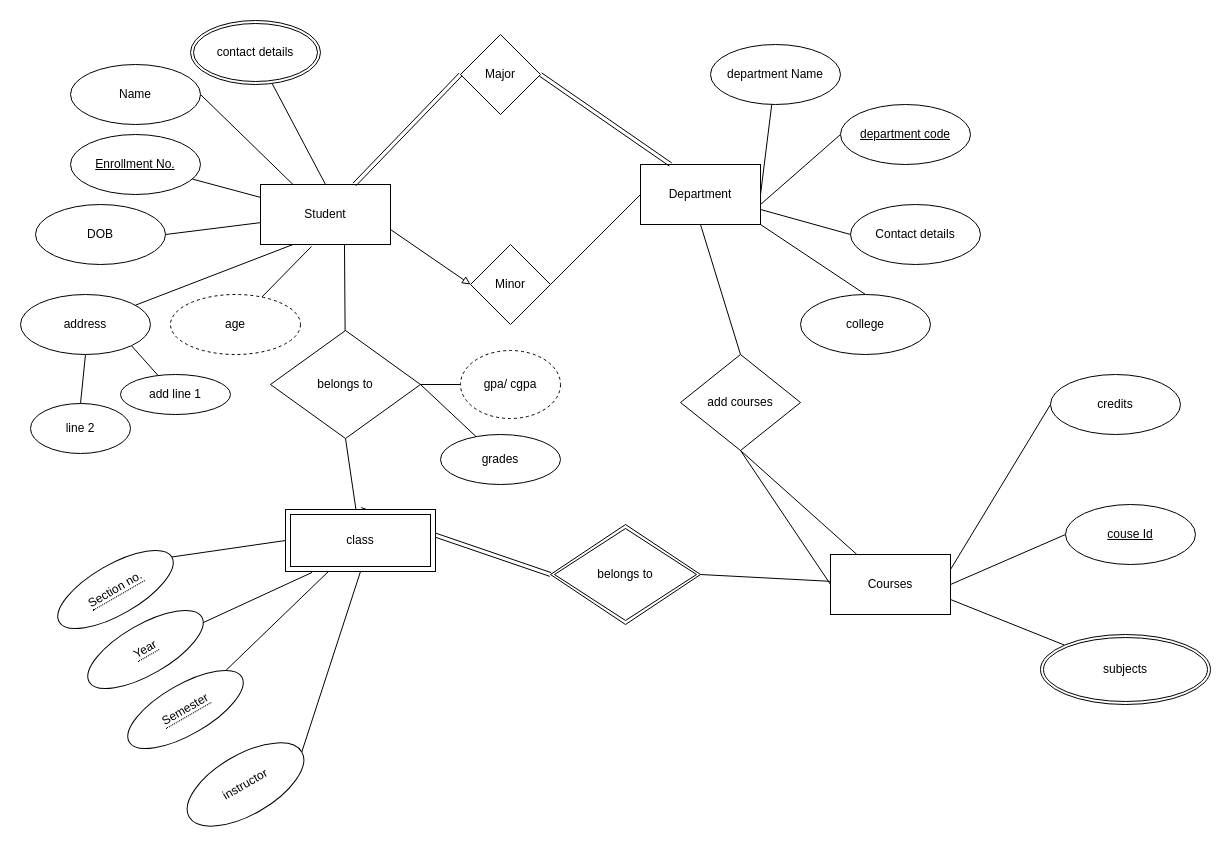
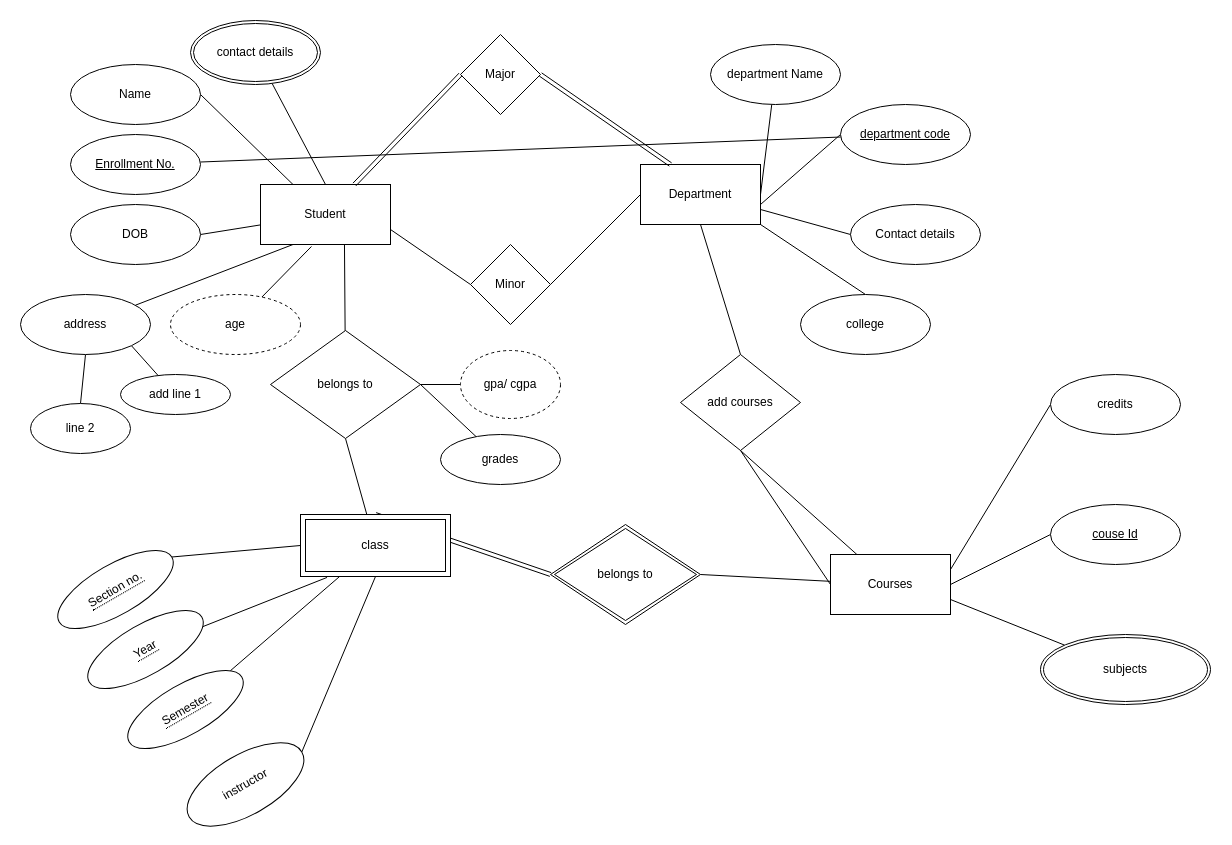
  <mxCell id="0" />
  <mxCell id="1" parent="0" />
- <mxCell id="2" style="rounded=0;orthogonalLoop=1;jettySize=auto;html=1;endArrow=block;endFill=0;entryX=0;entryY=0.5;entryDx=0;entryDy=0;exitX=1;exitY=0.75;exitDx=0;exitDy=0;" edge="1" parent="1" source="4" target="20"><mxGeometry relative="1" as="geometry" /></mxCell>
+ <mxCell id="2" style="rounded=0;orthogonalLoop=1;jettySize=auto;html=1;endArrow=none;endFill=0;entryX=0;entryY=0.5;entryDx=0;entryDy=0;exitX=1;exitY=0.75;exitDx=0;exitDy=0;" edge="1" parent="1" source="4" target="20"><mxGeometry relative="1" as="geometry" /></mxCell>
  <mxCell id="3" style="edgeStyle=none;rounded=0;orthogonalLoop=1;jettySize=auto;html=1;exitX=0.5;exitY=0;exitDx=0;exitDy=0;entryX=0.628;entryY=0.984;entryDx=0;entryDy=0;endArrow=none;endFill=0;strokeColor=#000000;entryPerimeter=0;" edge="1" parent="1" source="4" target="54"><mxGeometry relative="1" as="geometry"><mxPoint x="275" y="94" as="targetPoint" /></mxGeometry></mxCell>
  <mxCell id="4" value="Student" style="rounded=0;whiteSpace=wrap;html=1;" vertex="1" parent="1"><mxGeometry x="260" y="184" width="130" height="60" as="geometry" /></mxCell>
  <mxCell id="5" style="rounded=0;orthogonalLoop=1;jettySize=auto;html=1;exitX=1;exitY=0.5;exitDx=0;exitDy=0;entryX=0.25;entryY=0;entryDx=0;entryDy=0;endArrow=none;endFill=0;" edge="1" parent="1" source="6" target="4"><mxGeometry relative="1" as="geometry" /></mxCell>
  <mxCell id="6" value="Name" style="ellipse;whiteSpace=wrap;html=1;" vertex="1" parent="1"><mxGeometry x="70" y="64" width="130" height="60" as="geometry" /></mxCell>
- <mxCell id="7" style="rounded=0;orthogonalLoop=1;jettySize=auto;html=1;endArrow=none;endFill=0;" edge="1" parent="1" source="8" target="4"><mxGeometry relative="1" as="geometry" /></mxCell>
+ <mxCell id="7" style="rounded=0;orthogonalLoop=1;jettySize=auto;html=1;endArrow=none;endFill=0;" edge="1" parent="1" source="8" target="29"><mxGeometry relative="1" as="geometry" /></mxCell>
  <mxCell id="8" value="&lt;u&gt;Enrollment No.&lt;/u&gt;" style="ellipse;whiteSpace=wrap;html=1;" vertex="1" parent="1"><mxGeometry x="70" y="134" width="130" height="60" as="geometry" /></mxCell>
  <mxCell id="9" style="rounded=0;orthogonalLoop=1;jettySize=auto;html=1;exitX=1;exitY=0.5;exitDx=0;exitDy=0;endArrow=none;endFill=0;" edge="1" parent="1" source="10" target="4"><mxGeometry relative="1" as="geometry" /></mxCell>
- <mxCell id="10" value="DOB" style="ellipse;whiteSpace=wrap;html=1;" vertex="1" parent="1"><mxGeometry x="35" y="204" width="130" height="60" as="geometry" /></mxCell>
+ <mxCell id="10" value="DOB" style="ellipse;whiteSpace=wrap;html=1;" vertex="1" parent="1"><mxGeometry x="70" y="204" width="130" height="60" as="geometry" /></mxCell>
  <mxCell id="11" style="rounded=0;orthogonalLoop=1;jettySize=auto;html=1;entryX=0.392;entryY=1.033;entryDx=0;entryDy=0;endArrow=none;endFill=0;entryPerimeter=0;" edge="1" parent="1" source="12" target="4"><mxGeometry relative="1" as="geometry" /></mxCell>
  <mxCell id="12" value="age" style="ellipse;whiteSpace=wrap;html=1;dashed=1;" vertex="1" parent="1"><mxGeometry x="170" y="294" width="130" height="60" as="geometry" /></mxCell>
  <mxCell id="13" style="edgeStyle=none;rounded=0;orthogonalLoop=1;jettySize=auto;html=1;exitX=1;exitY=0.5;exitDx=0;exitDy=0;endArrow=none;endFill=0;strokeColor=#000000;" edge="1" parent="1" source="15" target="25"><mxGeometry relative="1" as="geometry" /></mxCell>
  <mxCell id="14" style="edgeStyle=none;rounded=0;orthogonalLoop=1;jettySize=auto;html=1;exitX=0.5;exitY=1;exitDx=0;exitDy=0;entryX=0.5;entryY=0;entryDx=0;entryDy=0;endArrow=none;endFill=0;strokeColor=#000000;" edge="1" parent="1" source="15" target="33"><mxGeometry relative="1" as="geometry" /></mxCell>
  <mxCell id="15" value="Department" style="rounded=0;whiteSpace=wrap;html=1;" vertex="1" parent="1"><mxGeometry x="640" y="164" width="120" height="60" as="geometry" /></mxCell>
  <mxCell id="16" value="Major" style="rhombus;whiteSpace=wrap;html=1;" vertex="1" parent="1"><mxGeometry x="460" y="34" width="80" height="80" as="geometry" /></mxCell>
  <mxCell id="17" value="" style="shape=link;html=1;entryX=0;entryY=0.5;entryDx=0;entryDy=0;" edge="1" parent="1" source="4" target="16"><mxGeometry width="100" relative="1" as="geometry"><mxPoint x="390" y="194" as="sourcePoint" /><mxPoint x="500" y="234" as="targetPoint" /><Array as="points" /></mxGeometry></mxCell>
  <mxCell id="18" value="" style="shape=link;html=1;exitX=0.25;exitY=0;exitDx=0;exitDy=0;entryX=1;entryY=0.5;entryDx=0;entryDy=0;" edge="1" parent="1" source="15" target="16"><mxGeometry width="100" relative="1" as="geometry"><mxPoint x="400" y="204" as="sourcePoint" /><mxPoint x="440" y="144" as="targetPoint" /><Array as="points" /></mxGeometry></mxCell>
  <mxCell id="19" style="rounded=0;orthogonalLoop=1;jettySize=auto;html=1;exitX=1;exitY=0.5;exitDx=0;exitDy=0;entryX=0;entryY=0.5;entryDx=0;entryDy=0;endArrow=none;endFill=0;" edge="1" parent="1" source="20" target="15"><mxGeometry relative="1" as="geometry" /></mxCell>
  <mxCell id="20" value="Minor" style="rhombus;whiteSpace=wrap;html=1;" vertex="1" parent="1"><mxGeometry x="470" y="244" width="80" height="80" as="geometry" /></mxCell>
  <mxCell id="21" style="edgeStyle=none;rounded=0;orthogonalLoop=1;jettySize=auto;html=1;entryX=0.25;entryY=1;entryDx=0;entryDy=0;endArrow=none;endFill=0;strokeColor=#000000;" edge="1" parent="1" source="24" target="4"><mxGeometry relative="1" as="geometry" /></mxCell>
  <mxCell id="22" style="edgeStyle=none;rounded=0;orthogonalLoop=1;jettySize=auto;html=1;exitX=0.5;exitY=1;exitDx=0;exitDy=0;entryX=0.5;entryY=0;entryDx=0;entryDy=0;endArrow=none;endFill=0;strokeColor=#000000;" edge="1" parent="1" source="24" target="55"><mxGeometry relative="1" as="geometry" /></mxCell>
  <mxCell id="23" style="edgeStyle=none;rounded=0;orthogonalLoop=1;jettySize=auto;html=1;exitX=1;exitY=1;exitDx=0;exitDy=0;endArrow=none;endFill=0;strokeColor=#000000;" edge="1" parent="1" source="24" target="56"><mxGeometry relative="1" as="geometry" /></mxCell>
  <mxCell id="24" value="address" style="ellipse;whiteSpace=wrap;html=1;" vertex="1" parent="1"><mxGeometry x="20" y="294" width="130" height="60" as="geometry" /></mxCell>
  <mxCell id="25" value="department Name" style="ellipse;whiteSpace=wrap;html=1;" vertex="1" parent="1"><mxGeometry x="710" y="44" width="130" height="60" as="geometry" /></mxCell>
  <mxCell id="26" style="edgeStyle=none;rounded=0;orthogonalLoop=1;jettySize=auto;html=1;exitX=0;exitY=0.5;exitDx=0;exitDy=0;endArrow=none;endFill=0;strokeColor=#000000;entryX=1;entryY=0.75;entryDx=0;entryDy=0;" edge="1" parent="1" source="27" target="15"><mxGeometry relative="1" as="geometry"><mxPoint x="750" y="204" as="targetPoint" /></mxGeometry></mxCell>
  <mxCell id="27" value="Contact details" style="ellipse;whiteSpace=wrap;html=1;" vertex="1" parent="1"><mxGeometry x="850" y="204" width="130" height="60" as="geometry" /></mxCell>
  <mxCell id="28" style="edgeStyle=none;rounded=0;orthogonalLoop=1;jettySize=auto;html=1;exitX=0;exitY=0.5;exitDx=0;exitDy=0;endArrow=none;endFill=0;strokeColor=#000000;" edge="1" parent="1" source="29"><mxGeometry relative="1" as="geometry"><mxPoint x="760" y="204" as="targetPoint" /></mxGeometry></mxCell>
  <mxCell id="29" value="&lt;u&gt;department code&lt;br&gt;&lt;/u&gt;" style="ellipse;whiteSpace=wrap;html=1;" vertex="1" parent="1"><mxGeometry x="840" y="104" width="130" height="60" as="geometry" /></mxCell>
  <mxCell id="30" style="edgeStyle=none;rounded=0;orthogonalLoop=1;jettySize=auto;html=1;exitX=0.5;exitY=0;exitDx=0;exitDy=0;entryX=1;entryY=1;entryDx=0;entryDy=0;endArrow=none;endFill=0;strokeColor=#000000;" edge="1" parent="1" source="31" target="15"><mxGeometry relative="1" as="geometry" /></mxCell>
  <mxCell id="31" value="college" style="ellipse;whiteSpace=wrap;html=1;" vertex="1" parent="1"><mxGeometry x="800" y="294" width="130" height="60" as="geometry" /></mxCell>
  <mxCell id="32" style="edgeStyle=none;rounded=0;orthogonalLoop=1;jettySize=auto;html=1;exitX=0.5;exitY=1;exitDx=0;exitDy=0;endArrow=none;endFill=0;strokeColor=#000000;" edge="1" parent="1" source="33" target="34"><mxGeometry relative="1" as="geometry" /></mxCell>
  <mxCell id="33" value="add courses" style="rhombus;whiteSpace=wrap;html=1;" vertex="1" parent="1"><mxGeometry x="680" y="354" width="120" height="96" as="geometry" /></mxCell>
  <mxCell id="34" value="Courses" style="rounded=0;whiteSpace=wrap;html=1;" vertex="1" parent="1"><mxGeometry x="830" y="554" width="120" height="60" as="geometry" /></mxCell>
  <mxCell id="35" style="edgeStyle=none;rounded=0;orthogonalLoop=1;jettySize=auto;html=1;exitX=0;exitY=0.5;exitDx=0;exitDy=0;entryX=1;entryY=0.25;entryDx=0;entryDy=0;endArrow=none;endFill=0;strokeColor=#000000;" edge="1" parent="1" source="36" target="34"><mxGeometry relative="1" as="geometry" /></mxCell>
  <mxCell id="36" value="credits" style="ellipse;whiteSpace=wrap;html=1;" vertex="1" parent="1"><mxGeometry x="1050" y="374" width="130" height="60" as="geometry" /></mxCell>
  <mxCell id="37" style="edgeStyle=none;rounded=0;orthogonalLoop=1;jettySize=auto;html=1;entryX=1;entryY=0.75;entryDx=0;entryDy=0;endArrow=none;endFill=0;strokeColor=#000000;" edge="1" parent="1" source="59" target="34"><mxGeometry relative="1" as="geometry"><mxPoint x="1040" y="664" as="sourcePoint" /></mxGeometry></mxCell>
  <mxCell id="38" style="edgeStyle=none;rounded=0;orthogonalLoop=1;jettySize=auto;html=1;exitX=0;exitY=0.5;exitDx=0;exitDy=0;entryX=1;entryY=0.5;entryDx=0;entryDy=0;endArrow=none;endFill=0;strokeColor=#000000;" edge="1" parent="1" source="39" target="34"><mxGeometry relative="1" as="geometry" /></mxCell>
- <mxCell id="39" value="&lt;u&gt;couse Id&lt;br&gt;&lt;/u&gt;" style="ellipse;whiteSpace=wrap;html=1;" vertex="1" parent="1"><mxGeometry x="1065" y="504" width="130" height="60" as="geometry" /></mxCell>
+ <mxCell id="39" value="&lt;u&gt;couse Id&lt;br&gt;&lt;/u&gt;" style="ellipse;whiteSpace=wrap;html=1;" vertex="1" parent="1"><mxGeometry x="1050" y="504" width="130" height="60" as="geometry" /></mxCell>
  <mxCell id="40" style="edgeStyle=none;rounded=0;orthogonalLoop=1;jettySize=auto;html=1;exitX=0.5;exitY=1;exitDx=0;exitDy=0;endArrow=none;endFill=0;strokeColor=#000000;" edge="1" parent="1"><mxGeometry relative="1" as="geometry"><mxPoint x="1105" y="694" as="sourcePoint" /><mxPoint x="1105" y="694" as="targetPoint" /></mxGeometry></mxCell>
  <mxCell id="41" style="edgeStyle=none;shape=link;rounded=0;orthogonalLoop=1;jettySize=auto;html=1;exitX=0.5;exitY=0;exitDx=0;exitDy=0;entryX=0;entryY=0.5;entryDx=0;entryDy=0;endArrow=none;endFill=0;strokeColor=#000000;" edge="1" parent="1" source="42" target="62"><mxGeometry relative="1" as="geometry"><mxPoint x="335" y="434" as="targetPoint" /></mxGeometry></mxCell>
- <mxCell id="42" value="class" style="shape=ext;margin=3;double=1;whiteSpace=wrap;html=1;align=center;" vertex="1" parent="1"><mxGeometry x="285" y="509" width="150" height="62" as="geometry" /></mxCell>
+ <mxCell id="42" value="class" style="shape=ext;margin=3;double=1;whiteSpace=wrap;html=1;align=center;" vertex="1" parent="1"><mxGeometry x="300" y="514" width="150" height="62" as="geometry" /></mxCell>
  <mxCell id="43" style="edgeStyle=none;rounded=0;orthogonalLoop=1;jettySize=auto;html=1;entryX=0.646;entryY=1.006;entryDx=0;entryDy=0;entryPerimeter=0;endArrow=none;endFill=0;strokeColor=#000000;" edge="1" parent="1" source="64" target="4"><mxGeometry relative="1" as="geometry"><mxPoint x="335" y="334" as="sourcePoint" /></mxGeometry></mxCell>
  <mxCell id="44" style="edgeStyle=none;rounded=0;orthogonalLoop=1;jettySize=auto;html=1;exitX=1;exitY=0.5;exitDx=0;exitDy=0;endArrow=none;endFill=0;strokeColor=#000000;" edge="1" parent="1" source="64" target="52"><mxGeometry relative="1" as="geometry"><mxPoint x="410" y="384" as="sourcePoint" /></mxGeometry></mxCell>
  <mxCell id="45" style="edgeStyle=none;rounded=0;orthogonalLoop=1;jettySize=auto;html=1;endArrow=none;endFill=0;strokeColor=#000000;" edge="1" parent="1" source="53" target="42"><mxGeometry relative="1" as="geometry"><mxPoint x="290" y="682" as="sourcePoint" /></mxGeometry></mxCell>
  <mxCell id="46" style="edgeStyle=none;rounded=0;orthogonalLoop=1;jettySize=auto;html=1;entryX=0.177;entryY=1.015;entryDx=0;entryDy=0;entryPerimeter=0;endArrow=none;endFill=0;strokeColor=#000000;" edge="1" parent="1" source="57" target="42"><mxGeometry relative="1" as="geometry"><mxPoint x="211.292" y="611.5" as="sourcePoint" /></mxGeometry></mxCell>
  <mxCell id="47" style="edgeStyle=none;rounded=0;orthogonalLoop=1;jettySize=auto;html=1;exitX=1;exitY=0.5;exitDx=0;exitDy=0;entryX=0;entryY=0.5;entryDx=0;entryDy=0;endArrow=none;endFill=0;strokeColor=#000000;" edge="1" parent="1" source="58" target="42"><mxGeometry relative="1" as="geometry"><mxPoint x="226.08" y="541.769" as="sourcePoint" /></mxGeometry></mxCell>
  <mxCell id="48" style="edgeStyle=none;rounded=0;orthogonalLoop=1;jettySize=auto;html=1;exitX=1;exitY=0.5;exitDx=0;exitDy=0;entryX=0.5;entryY=1;entryDx=0;entryDy=0;endArrow=none;endFill=0;strokeColor=#000000;" edge="1" parent="1" source="49" target="42"><mxGeometry relative="1" as="geometry" /></mxCell>
  <mxCell id="49" value="&lt;div&gt;instructor&lt;/div&gt;" style="ellipse;whiteSpace=wrap;html=1;rotation=-30;" vertex="1" parent="1"><mxGeometry x="180" y="754" width="130" height="60" as="geometry" /></mxCell>
  <mxCell id="50" style="edgeStyle=none;rounded=0;orthogonalLoop=1;jettySize=auto;html=1;exitX=0;exitY=0.5;exitDx=0;exitDy=0;endArrow=none;endFill=0;strokeColor=#000000;" edge="1" parent="1" source="51"><mxGeometry relative="1" as="geometry"><mxPoint x="410" y="384" as="targetPoint" /></mxGeometry></mxCell>
  <mxCell id="51" value="gpa/ cgpa" style="ellipse;whiteSpace=wrap;html=1;dashed=1;" vertex="1" parent="1"><mxGeometry x="460" y="350" width="100" height="68" as="geometry" /></mxCell>
  <mxCell id="52" value="grades" style="ellipse;whiteSpace=wrap;html=1;" vertex="1" parent="1"><mxGeometry x="440" y="434" width="120" height="50" as="geometry" /></mxCell>
  <mxCell id="53" value="&lt;span style=&quot;border-bottom: 1px dotted&quot;&gt;Semester&lt;/span&gt;" style="ellipse;whiteSpace=wrap;html=1;align=center;rotation=-30;" vertex="1" parent="1"><mxGeometry x="120" y="684" width="130" height="50" as="geometry" /></mxCell>
  <mxCell id="54" value="contact details" style="ellipse;shape=doubleEllipse;margin=3;whiteSpace=wrap;html=1;align=center;" vertex="1" parent="1"><mxGeometry x="190" y="20" width="130" height="64" as="geometry" /></mxCell>
  <mxCell id="55" value="line 2" style="ellipse;whiteSpace=wrap;html=1;" vertex="1" parent="1"><mxGeometry y="403" width="100" height="50" as="geometry" x="30" /></mxCell>
  <mxCell id="56" value="add line 1" style="ellipse;whiteSpace=wrap;html=1;" vertex="1" parent="1"><mxGeometry x="120" y="374" width="110" height="40" as="geometry" /></mxCell>
  <mxCell id="57" value="&lt;span style=&quot;border-bottom: 1px dotted&quot;&gt;Year&lt;/span&gt;" style="ellipse;whiteSpace=wrap;html=1;align=center;rotation=-30;" vertex="1" parent="1"><mxGeometry x="80" y="624" width="130" height="50" as="geometry" /></mxCell>
  <mxCell id="58" value="&lt;span style=&quot;border-bottom: 1px dotted&quot;&gt;Section no.&lt;br&gt;&lt;/span&gt;" style="ellipse;whiteSpace=wrap;html=1;align=center;rotation=-30;" vertex="1" parent="1"><mxGeometry x="50" y="564" width="130" height="50" as="geometry" /></mxCell>
  <mxCell id="59" value="subjects" style="ellipse;shape=doubleEllipse;margin=3;whiteSpace=wrap;html=1;align=center;" vertex="1" parent="1"><mxGeometry x="1040" y="634" width="170" height="70" as="geometry" /></mxCell>
  <mxCell id="60" style="edgeStyle=none;rounded=0;orthogonalLoop=1;jettySize=auto;html=1;exitX=0.5;exitY=1;exitDx=0;exitDy=0;entryX=0;entryY=0.5;entryDx=0;entryDy=0;endArrow=none;endFill=0;strokeColor=#000000;" edge="1" parent="1" source="33" target="34"><mxGeometry relative="1" as="geometry"><mxPoint x="720" y="446" as="sourcePoint" /></mxGeometry></mxCell>
  <mxCell id="61" style="edgeStyle=none;rounded=0;orthogonalLoop=1;jettySize=auto;html=1;exitX=1;exitY=0.5;exitDx=0;exitDy=0;endArrow=none;endFill=0;strokeColor=#000000;" edge="1" parent="1" source="62" target="34"><mxGeometry relative="1" as="geometry" /></mxCell>
  <mxCell id="62" value="belongs to" style="shape=rhombus;double=1;perimeter=rhombusPerimeter;whiteSpace=wrap;html=1;align=center;" vertex="1" parent="1"><mxGeometry x="550" y="524" width="150" height="100" as="geometry" /></mxCell>
  <mxCell id="63" style="edgeStyle=none;rounded=0;orthogonalLoop=1;jettySize=auto;html=1;exitX=0.5;exitY=1;exitDx=0;exitDy=0;endArrow=none;endFill=0;strokeColor=#000000;" edge="1" parent="1" source="64" target="42"><mxGeometry relative="1" as="geometry" /></mxCell>
  <mxCell id="64" value="belongs to" style="rhombus;whiteSpace=wrap;html=1;" vertex="1" parent="1"><mxGeometry x="270" y="330" width="150" height="108" as="geometry" /></mxCell>
